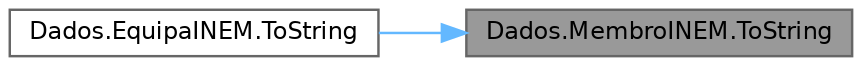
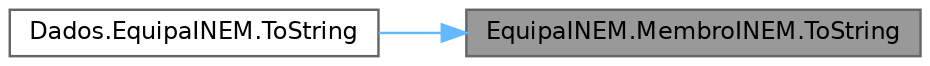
  digraph {
    rankdir=RL
    node [fontname=Helvetica fontsize=10 shape=box style=filled]
-   n1 [color=gray40 fillcolor=grey60 fontcolor=black height=0.2 label="Dados.MembroINEM.ToString" width=0.4]
+   n1 [color=gray40 fillcolor=grey60 fontcolor=black height=0.2 label="EquipaINEM.MembroINEM.ToString" width=0.4]
    n2 [color=grey40 fillcolor=white height=0.2 label="Dados.EquipaINEM.ToString" width=0.4]
    n1 -> n2 [color=steelblue1 dir=back fontname=Helvetica fontsize=10 labelfontname=Helvetica labelfontsize=10 style=solid]
  }
